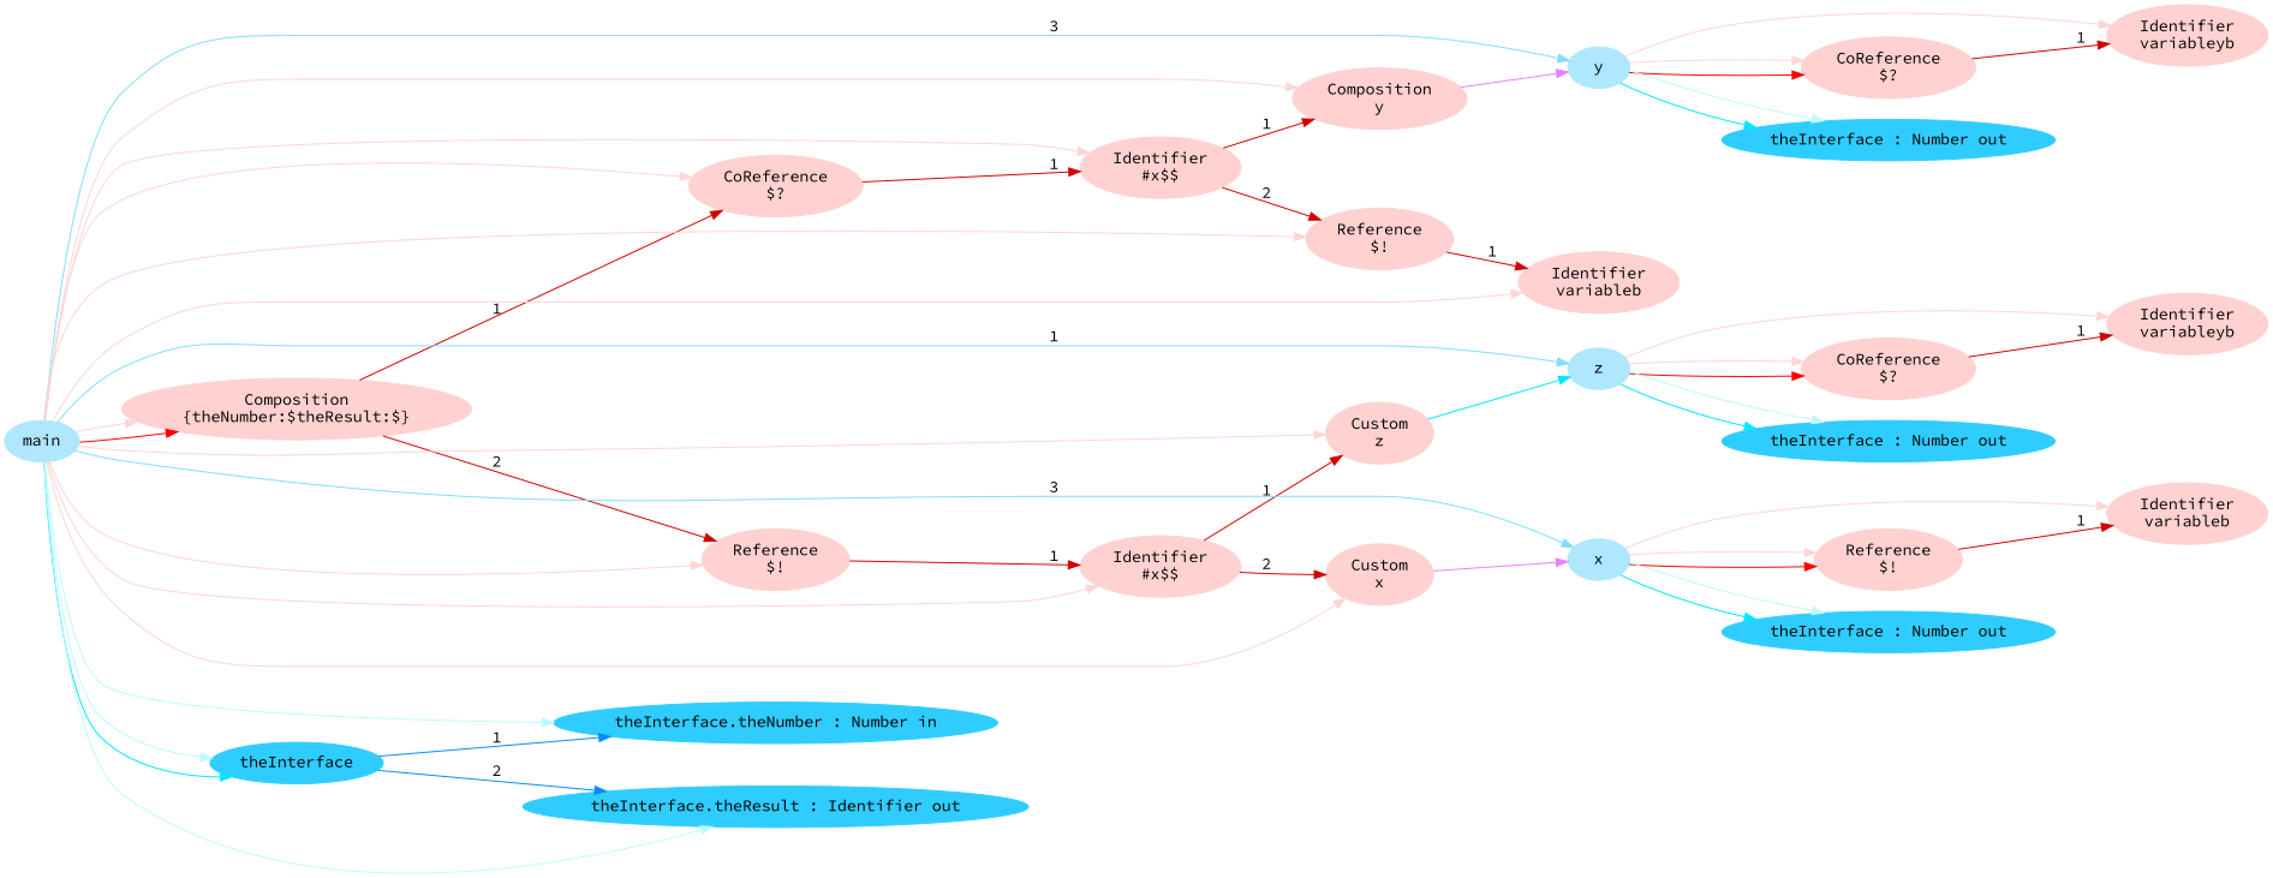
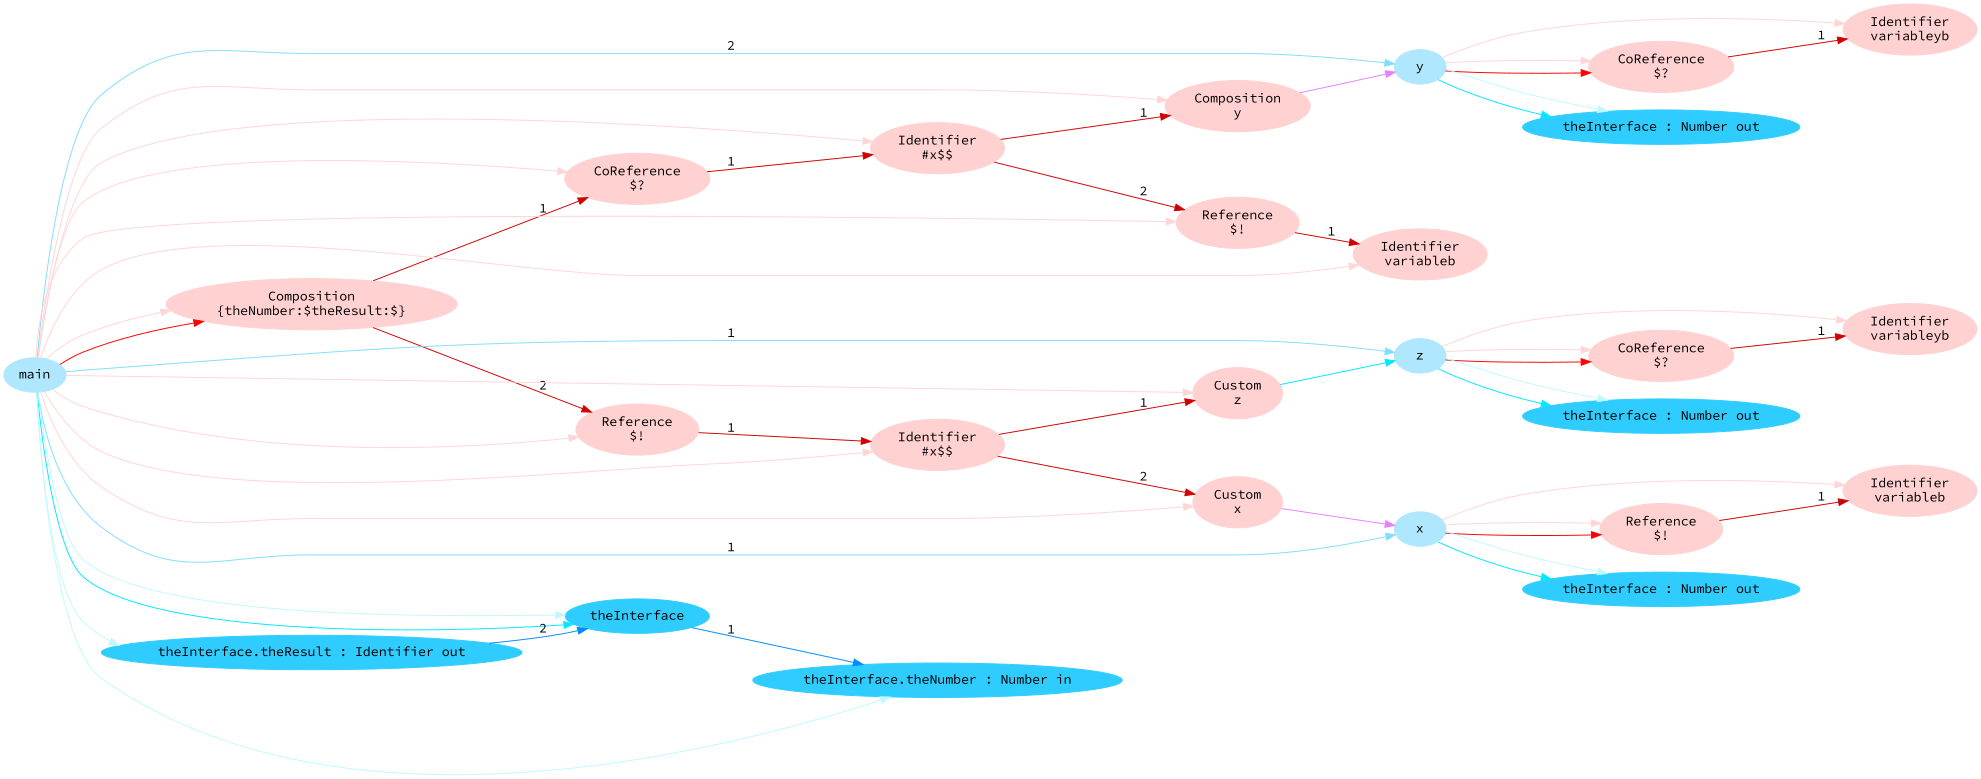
  digraph {
    fontname="Source Code Pro"
    rankdir=LR
    node [color="#ffd1d1" fontname="Source Code Pro" shape=ellipse style=filled]
    edge [arrowHead=normal arrowsize=1 color="#ffd5d5" dir=forward fontname="Source Code Pro"]
    n1 [label="Identifier\nvariableyb"]
    n2 [label="CoReference\n$?"]
    n3 [label="Identifier\nvariableyb"]
    n4 [label="CoReference\n$?"]
    n5 [label="Identifier\nvariableb"]
    n6 [label="Reference\n$!"]
    n7 [label="Composition\ny"]
    n8 [color="#afe7ff" label=y]
    n9 [color="#2fcdff" label="theInterface : Number out"]
    n10 [label="Identifier\nvariableb"]
    n11 [label="Reference\n$!"]
    n12 [label="Identifier\n#x$$"]
    n13 [label="CoReference\n$?"]
    n14 [label="Custom\nz"]
    n15 [color="#afe7ff" label=z]
    n16 [color="#2fcdff" label="theInterface : Number out"]
    n17 [label="Custom\nx"]
    n18 [color="#afe7ff" label=x]
    n19 [color="#2fcdff" label="theInterface : Number out"]
    n20 [label="Identifier\n#x$$"]
    n21 [label="Reference\n$!"]
    n22 [label="Composition\n{theNumber:$theResult:$}"]
    n23 [color="#afe7ff" label=main]
    n24 [color="#2fcdff" label=theInterface]
    n25 [color="#2fcdff" label="theInterface.theNumber : Number in"]
    n26 [color="#2fcdff" label="theInterface.theResult : Identifier out"]
    n2 -> n1 [color="#d00000" label=1]
    n4 -> n3 [color="#d00000" label=1]
    n6 -> n5 [color="#d00000" label=1]
    n7 -> n8 [color="#e681ff"]
    n8 -> n3
    n8 -> n4 [color="#ff0000"]
    n8 -> n4
    n8 -> n9 [color="#00e8ff"]
    n8 -> n9 [color="#bef9ff"]
    n11 -> n10 [color="#d00000" label=1]
    n12 -> n7 [color="#d00000" label=1]
    n12 -> n11 [color="#d00000" label=2]
    n13 -> n12 [color="#d00000" label=1]
    n14 -> n15 [color="#00e8ff"]
    n15 -> n1
    n15 -> n2 [color="#ff0000"]
    n15 -> n2
    n15 -> n16 [color="#00e8ff"]
    n15 -> n16 [color="#bef9ff"]
    n17 -> n18 [color="#e681ff"]
    n18 -> n5
    n18 -> n6 [color="#ff0000"]
    n18 -> n6
    n18 -> n19 [color="#00e8ff"]
    n18 -> n19 [color="#bef9ff"]
    n20 -> n14 [color="#d00000" label=1]
    n20 -> n17 [color="#d00000" label=2]
    n21 -> n20 [color="#d00000" label=1]
    n22 -> n13 [color="#d00000" label=1]
    n22 -> n21 [color="#d00000" label=2]
    n23 -> n7
-   n23 -> n8 [color="#81ddff" label=3]
+   n23 -> n8 [color="#81ddff" label=2]
    n23 -> n10
    n23 -> n11
    n23 -> n12
    n23 -> n13
    n23 -> n14
    n23 -> n15 [color="#81ddff" label=1]
    n23 -> n17
-   n23 -> n18 [color="#81ddff" label=3]
+   n23 -> n18 [color="#81ddff" label=1]
    n23 -> n20
    n23 -> n21
    n23 -> n22 [color="#ff0000"]
    n23 -> n22
    n23 -> n24 [color="#00e8ff"]
    n23 -> n24 [color="#bef9ff"]
    n23 -> n25 [color="#bef9ff"]
    n23 -> n26 [color="#bef9ff"]
    n24 -> n25 [color="#008cff" label=1]
-   n24 -> n26 [color="#008cff" label=2]
+   n26 -> n24 [color="#008cff" label=2]
  }
